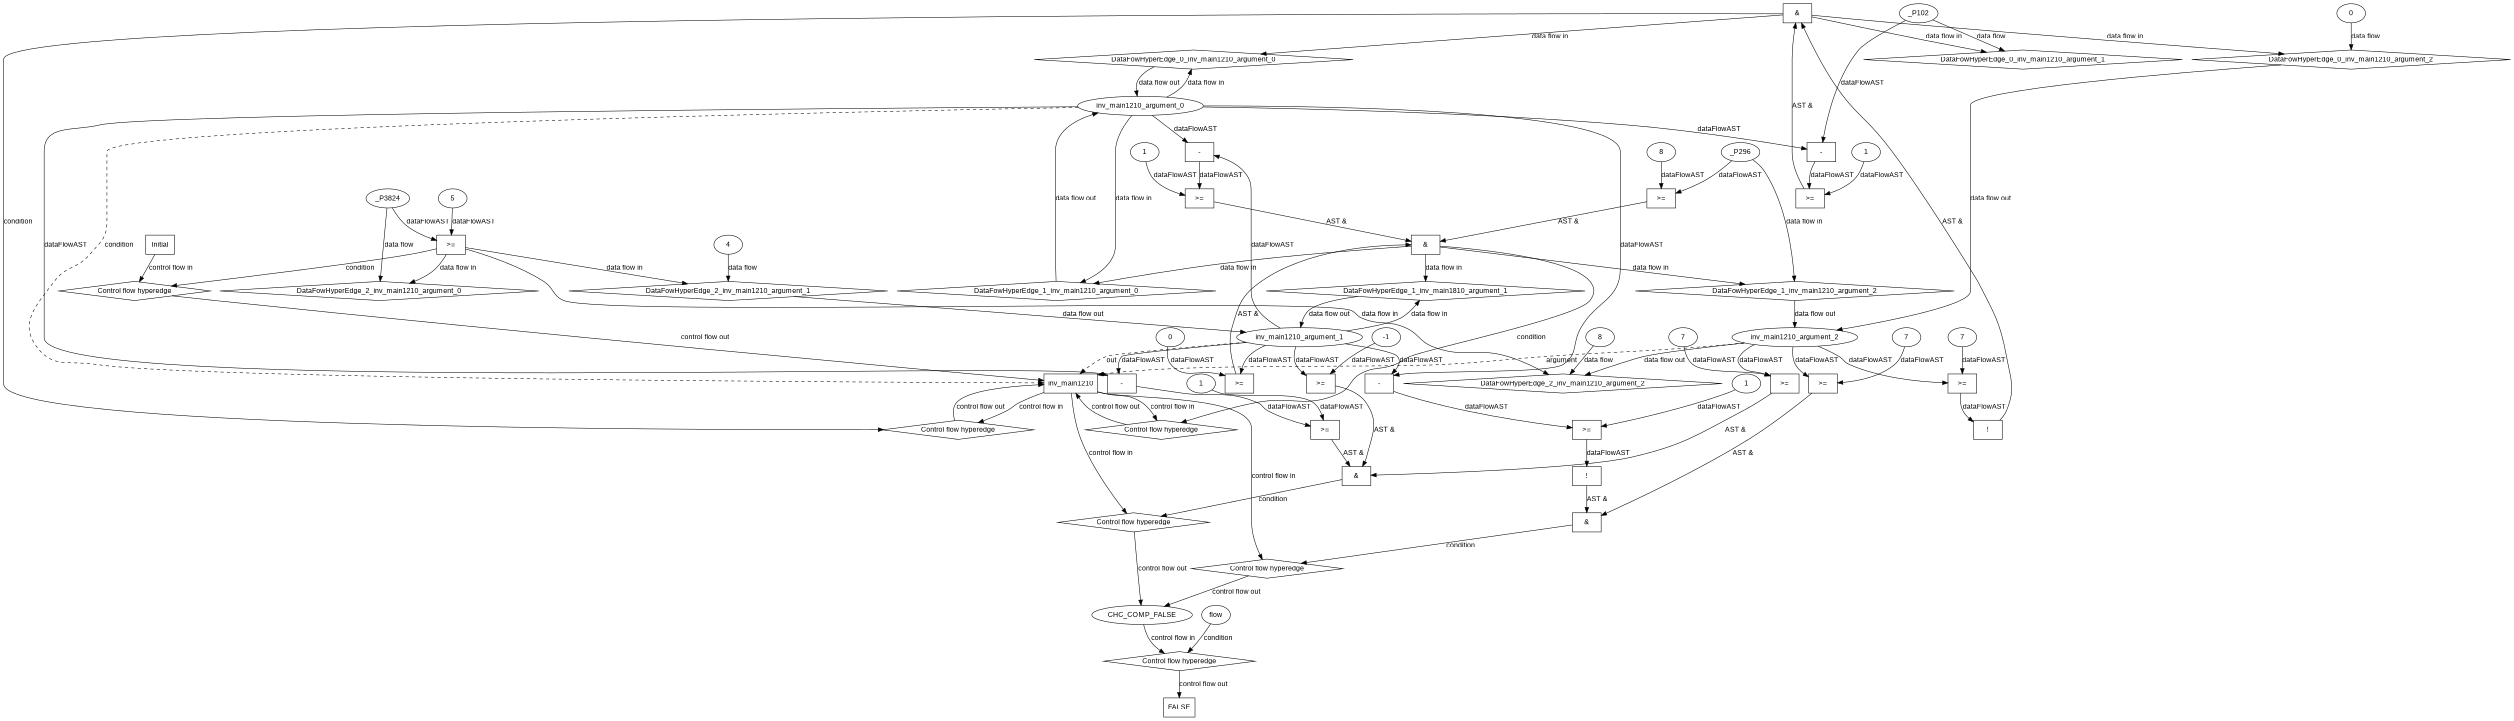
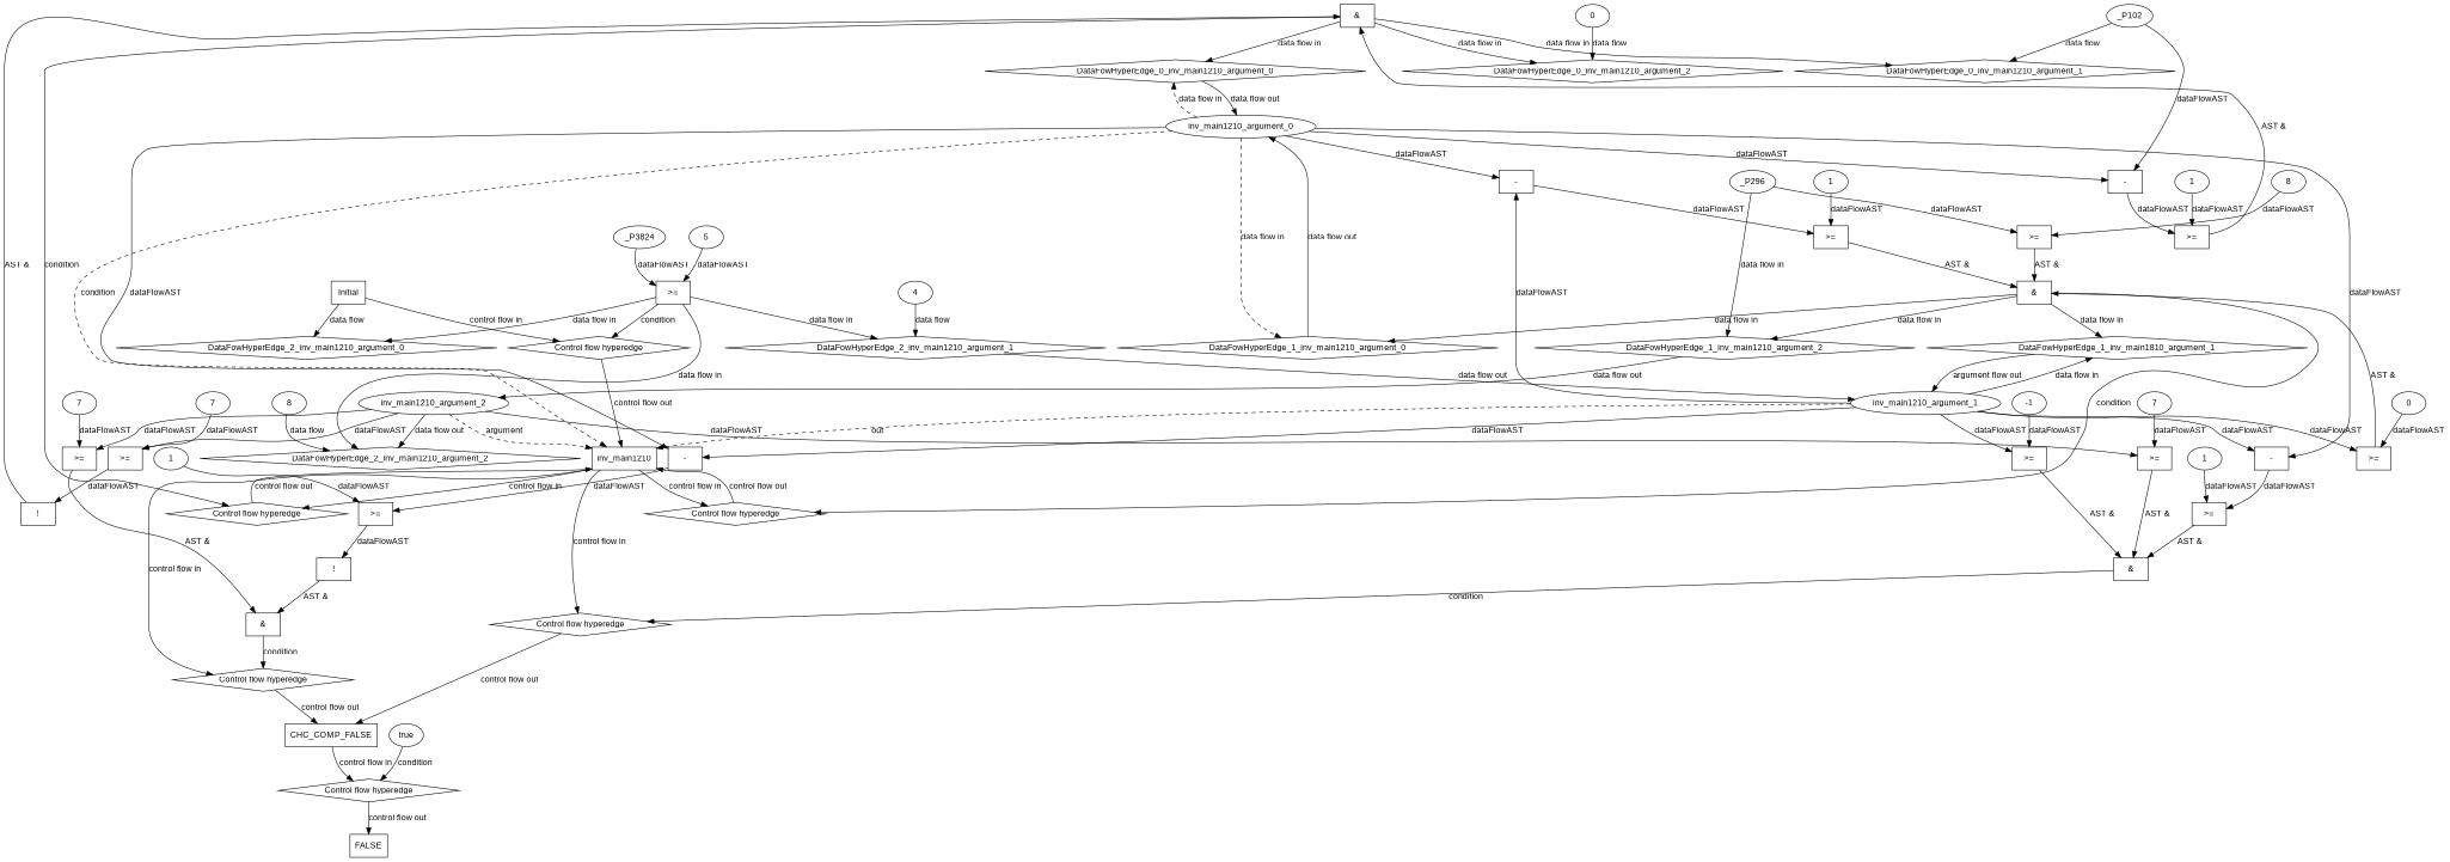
  digraph {
    fontname="Liberation Sans"
    node [fontname="Liberation Sans" shape=rect]
    edge [fontname="Liberation Sans"]
-   n1 [label=CHC_COMP_FALSE nodeName=CHC_COMP_FALSE shape=ellipse]
+   n1 [label=CHC_COMP_FALSE nodeName=CHC_COMP_FALSE]
    n2 [label="Control flow hyperedge" nodeName=ControlFowHyperEdge_5 shape=diamond]
    n3 [label=FALSE nodeName=FALSE]
    n4 [label=inv_main1210 nodeName=inv_main1210]
    n5 [label="Control flow hyperedge" nodeName=ControlFowHyperEdge_0 shape=diamond]
    n6 [label="Control flow hyperedge" nodeName=ControlFowHyperEdge_1 shape=diamond]
    n7 [label="Control flow hyperedge" nodeName=ControlFowHyperEdge_3 shape=diamond]
    n8 [label="Control flow hyperedge" nodeName=ControlFowHyperEdge_4 shape=diamond]
    n9 [label=Initial nodeName=Initial]
    n10 [label="Control flow hyperedge" nodeName=ControlFowHyperEdge_2 shape=diamond]
    n11 [label=inv_main1210_argument_0 nodeName=argument0 shape=oval]
    n12 [label="-" nodeName=xxxinv_main1210___inv_main1210_0xxxguard1_node_1]
    n13 [label="-" nodeName=xxxinv_main1210___inv_main1210_1xxxguard_0_node_1]
    n14 [label="-" nodeName=xxxCHC_COMP_FALSE___inv_main1210_3xxxguard_0_node_1]
    n15 [label="-" nodeName=xxxCHC_COMP_FALSE___inv_main1210_4xxxguard1_node_2]
    n16 [label=DataFowHyperEdge_0_inv_main1210_argument_0 nodeName=DataFowHyperEdge_0_inv_main1210_argument_0 shape=diamond]
    n17 [label=DataFowHyperEdge_1_inv_main1210_argument_0 nodeName=DataFowHyperEdge_1_inv_main1210_argument_0 shape=diamond]
    n18 [label=">=" nodeName=xxxinv_main1210___inv_main1210_0xxxguard1_node_0]
    n19 [label=">=" nodeName=xxxinv_main1210___inv_main1210_1xxxguard_0_node_0]
    n20 [label=">=" nodeName=xxxCHC_COMP_FALSE___inv_main1210_3xxxguard_0_node_0]
    n21 [label=">=" nodeName=xxxCHC_COMP_FALSE___inv_main1210_4xxxguard1_node_1]
    n22 [label=inv_main1210_argument_1 nodeName=argument1 shape=oval]
    n23 [label=">=" nodeName=xxxinv_main1210___inv_main1210_1xxxguard1_node_0]
    n24 [label=">=" nodeName=xxxCHC_COMP_FALSE___inv_main1210_3xxxguard1_node_0]
    n25 [label=DataFowHyperEdge_1_inv_main1810_argument_1 nodeName=DataFowHyperEdge_1_inv_main1210_argument_1 shape=diamond]
    n26 [label="&" nodeName=xxxinv_main1210___inv_main1210_1xxx_and]
    n27 [label="&" nodeName=xxxCHC_COMP_FALSE___inv_main1210_3xxx_and]
    n28 [label=inv_main1210_argument_2 nodeName=argument2 shape=oval]
    n29 [label=">=" nodeName=xxxinv_main1210___inv_main1210_0xxxguard_0_node_1]
    n30 [label=">=" nodeName=xxxCHC_COMP_FALSE___inv_main1210_3xxxguard2_node_0]
    n31 [label=">=" nodeName=xxxCHC_COMP_FALSE___inv_main1210_4xxxguard_0_node_0]
    n32 [label=DataFowHyperEdge_2_inv_main1210_argument_2 nodeName=DataFowHyperEdge_2_inv_main1210_argument_2 shape=diamond]
    n33 [label="!" nodeName=xxxinv_main1210___inv_main1210_0xxxguard_0_node_0]
    n34 [label="&" nodeName=xxxCHC_COMP_FALSE___inv_main1210_4xxx_and]
    n35 [label="&" nodeName=xxxinv_main1210___inv_main1210_0xxx_and]
    n36 [label=DataFowHyperEdge_0_inv_main1210_argument_1 nodeName=DataFowHyperEdge_0_inv_main1210_argument_1 shape=diamond]
    n37 [label=DataFowHyperEdge_0_inv_main1210_argument_2 nodeName=DataFowHyperEdge_0_inv_main1210_argument_2 shape=diamond]
    n38 [label=7 nodeName=xxxinv_main1210___inv_main1210_0xxxguard_0_node_2 shape=""]
    n39 [label=1 nodeName=xxxinv_main1210___inv_main1210_0xxxguard1_node_4 shape=""]
    n40 [label=_P102 nodeName=xxxinv_main1210___inv_main1210_0xxxdataFlow_0_node_0 shape=""]
    n41 [label=0 nodeName=xxxinv_main1210___inv_main1210_0xxxdataFlow1_node_0 shape=""]
    n42 [label=DataFowHyperEdge_1_inv_main1210_argument_2 nodeName=DataFowHyperEdge_1_inv_main1210_argument_2 shape=diamond]
    n43 [label=1 nodeName=xxxinv_main1210___inv_main1210_1xxxguard_0_node_4 shape=""]
    n44 [label=0 nodeName=xxxinv_main1210___inv_main1210_1xxxguard1_node_2 shape=""]
    n45 [label=">=" nodeName=xxxinv_main1210___inv_main1210_1xxxguard2_node_0]
    n46 [label=8 nodeName=xxxinv_main1210___inv_main1210_1xxxguard2_node_1 shape=""]
    n47 [label=_P296 nodeName=xxxinv_main1210___inv_main1210_1xxxdataFlow_0_node_0 shape=""]
    n48 [label=">=" nodeName=xxxinv_main1210___Initial_2xxxguard_0_node_0]
    n49 [label=DataFowHyperEdge_2_inv_main1210_argument_0 nodeName=DataFowHyperEdge_2_inv_main1210_argument_0 shape=diamond]
    n50 [label=DataFowHyperEdge_2_inv_main1210_argument_1 nodeName=DataFowHyperEdge_2_inv_main1210_argument_1 shape=diamond]
    n51 [label=5 nodeName=xxxinv_main1210___Initial_2xxxguard_0_node_2 shape=""]
    n52 [label=_P3824 nodeName=xxxinv_main1210___Initial_2xxxdataFlow_0_node_0 shape=""]
    n53 [label=4 nodeName=xxxinv_main1210___Initial_2xxxdataFlow1_node_0 shape=""]
    n54 [label=8 nodeName=xxxinv_main1210___Initial_2xxxdataFlow2_node_0 shape=""]
    n55 [label=1 nodeName=xxxCHC_COMP_FALSE___inv_main1210_3xxxguard_0_node_4 shape=""]
    n56 [label=-1 nodeName=xxxCHC_COMP_FALSE___inv_main1210_3xxxguard1_node_1 shape=""]
    n57 [label=7 nodeName=xxxCHC_COMP_FALSE___inv_main1210_3xxxguard2_node_1 shape=""]
    n58 [label=7 nodeName=xxxCHC_COMP_FALSE___inv_main1210_4xxxguard_0_node_1 shape=""]
    n59 [label="!" nodeName=xxxCHC_COMP_FALSE___inv_main1210_4xxxguard1_node_0]
    n60 [label=1 nodeName=xxxCHC_COMP_FALSE___inv_main1210_4xxxguard1_node_5 shape=""]
-   n61 [label=flow nodeName=xxxFALSE___CHC_COMP_FALSE_5xxxguard_0_node_0 shape=""]
+   n61 [label=true nodeName=xxxFALSE___CHC_COMP_FALSE_5xxxguard_0_node_0 shape=""]
    n1 -> n2 [label="control flow in"]
    n2 -> n3 [label="control flow out"]
    n4 -> n5 [label="control flow in"]
    n4 -> n6 [label="control flow in"]
    n4 -> n7 [label="control flow in"]
    n4 -> n8 [label="control flow in"]
    n5 -> n4 [label="control flow out"]
    n6 -> n4 [label="control flow out"]
    n7 -> n1 [label="control flow out"]
    n8 -> n1 [label="control flow out"]
    n9 -> n10 [label="control flow in"]
    n10 -> n4 [label="control flow out"]
    n11 -> n4 [label=condition style=dashed]
    n11 -> n12 [label=dataFlowAST]
    n11 -> n13 [label=dataFlowAST]
    n11 -> n14 [label=dataFlowAST]
    n11 -> n15 [label=dataFlowAST]
-   n11 -> n16 [label="data flow in"]
-   n11 -> n17 [label="data flow in"]
+   n11 -> n16 [label="data flow in" style=dashed]
+   n11 -> n17 [label="data flow in" style=dashed]
    n12 -> n18 [label=dataFlowAST]
    n13 -> n19 [label=dataFlowAST]
    n14 -> n20 [label=dataFlowAST]
    n15 -> n21 [label=dataFlowAST]
    n16 -> n11 [label="data flow out"]
    n17 -> n11 [label="data flow out"]
    n18 -> n35 [label="AST &"]
    n19 -> n26 [label="AST &"]
    n20 -> n27 [label="AST &"]
    n21 -> n59 [label=dataFlowAST]
    n22 -> n4 [label=out style=dashed]
    n22 -> n13 [label=dataFlowAST]
    n22 -> n14 [label=dataFlowAST]
    n22 -> n15 [label=dataFlowAST]
    n22 -> n23 [label=dataFlowAST]
    n22 -> n24 [label=dataFlowAST]
    n22 -> n25 [label="data flow in"]
    n23 -> n26 [label="AST &"]
    n24 -> n27 [label="AST &"]
-   n25 -> n22 [label="data flow out"]
+   n25 -> n22 [label="argument flow out"]
    n26 -> n6 [label=condition]
    n26 -> n17 [label="data flow in"]
    n26 -> n25 [label="data flow in"]
    n26 -> n42 [label="data flow in"]
    n27 -> n7 [label=condition]
    n28 -> n4 [label=argument style=dashed]
    n28 -> n29 [label=dataFlowAST]
    n28 -> n30 [label=dataFlowAST]
    n28 -> n31 [label=dataFlowAST]
    n28 -> n32 [label="data flow out"]
    n29 -> n33 [label=dataFlowAST]
    n30 -> n27 [label="AST &"]
    n31 -> n34 [label="AST &"]
    n33 -> n35 [label="AST &"]
    n34 -> n8 [label=condition]
    n35 -> n5 [label=condition]
    n35 -> n16 [label="data flow in"]
    n35 -> n36 [label="data flow in"]
    n35 -> n37 [label="data flow in"]
-   n37 -> n28 [label="data flow out"]
    n38 -> n29 [label=dataFlowAST]
    n39 -> n18 [label=dataFlowAST]
    n40 -> n12 [label=dataFlowAST]
    n40 -> n36 [label="data flow"]
    n41 -> n37 [label="data flow"]
    n42 -> n28 [label="data flow out"]
    n43 -> n19 [label=dataFlowAST]
    n44 -> n23 [label=dataFlowAST]
    n45 -> n26 [label="AST &"]
    n46 -> n45 [label=dataFlowAST]
    n47 -> n42 [label="data flow in"]
    n47 -> n45 [label=dataFlowAST]
    n48 -> n10 [label=condition]
    n48 -> n32 [label="data flow in"]
    n48 -> n49 [label="data flow in"]
    n48 -> n50 [label="data flow in"]
    n50 -> n22 [label="data flow out"]
    n51 -> n48 [label=dataFlowAST]
    n52 -> n48 [label=dataFlowAST]
-   n52 -> n49 [label="data flow"]
+   n9 -> n49 [label="data flow"]
    n53 -> n50 [label="data flow"]
    n54 -> n32 [label="data flow"]
    n55 -> n20 [label=dataFlowAST]
    n56 -> n24 [label=dataFlowAST]
    n57 -> n30 [label=dataFlowAST]
    n58 -> n31 [label=dataFlowAST]
    n59 -> n34 [label="AST &"]
    n60 -> n21 [label=dataFlowAST]
    n61 -> n2 [label=condition]
  }
